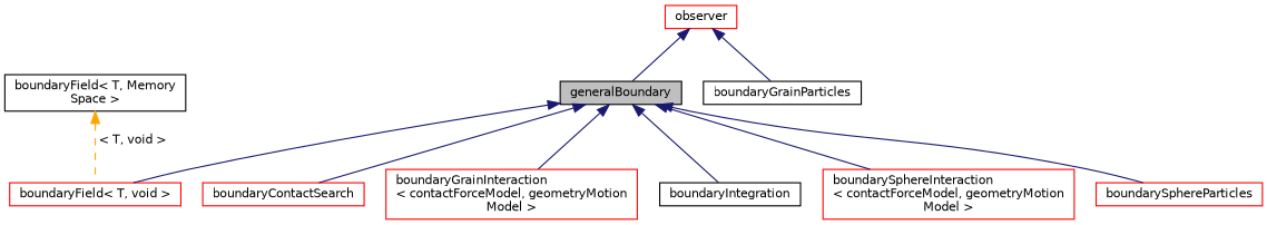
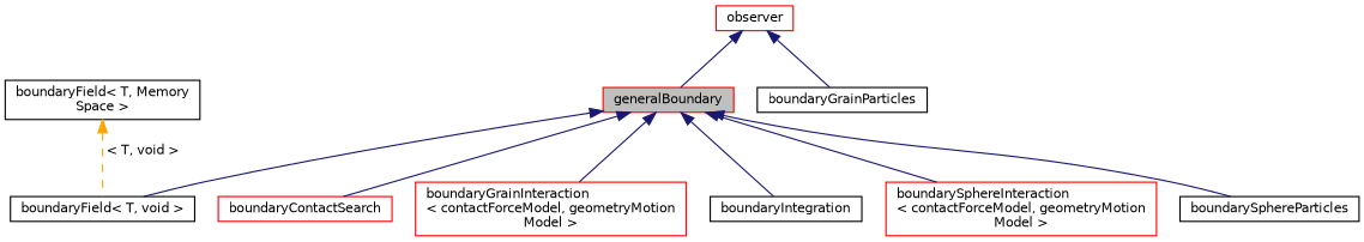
  digraph {
    rankdir=TB
    node [color=black fillcolor=white fontname=Helvetica fontsize=10 shape=record style=filled]
    edge [color=midnightblue dir=back fontname=Helvetica fontsize=10 labelfontname=Helvetica labelfontsize=10 style=solid]
-   n1 [fillcolor=grey75 fontcolor=black height=0.2 label=generalBoundary width=0.4]
-   n2 [color=red height=0.2 label="boundaryField\< T, void \>" width=0.4]
+   n1 [color=red fillcolor=grey75 fontcolor=black height=0.2 label=generalBoundary width=0.4]
+   n2 [height=0.2 label="boundaryField\< T, void \>" width=0.4]
    n3 [color=red height=0.2 label=boundaryContactSearch width=0.4]
    n4 [color=red height=0.2 label="boundaryGrainInteraction\l\< contactForceModel, geometryMotion\lModel \>" width=0.4]
    n5 [height=0.2 label=boundaryIntegration width=0.4]
    n6 [color=red height=0.2 label="boundarySphereInteraction\l\< contactForceModel, geometryMotion\lModel \>" width=0.4]
-   n7 [color=red height=0.2 label=boundarySphereParticles width=0.4]
+   n7 [height=0.2 label=boundarySphereParticles width=0.4]
    n8 [height=0.2 label="boundaryField\< T, Memory\lSpace \>" width=0.4]
    n9 [height=0.2 label=boundaryGrainParticles width=0.4]
    n10 [color=red height=0.2 label=observer width=0.4]
    n1 -> n2
    n1 -> n3
    n1 -> n4
    n1 -> n5
    n1 -> n6
    n1 -> n7
    n8 -> n2 [color=orange label=" \< T, void \>" style=dashed]
    n10 -> n1
    n10 -> n9
  }
